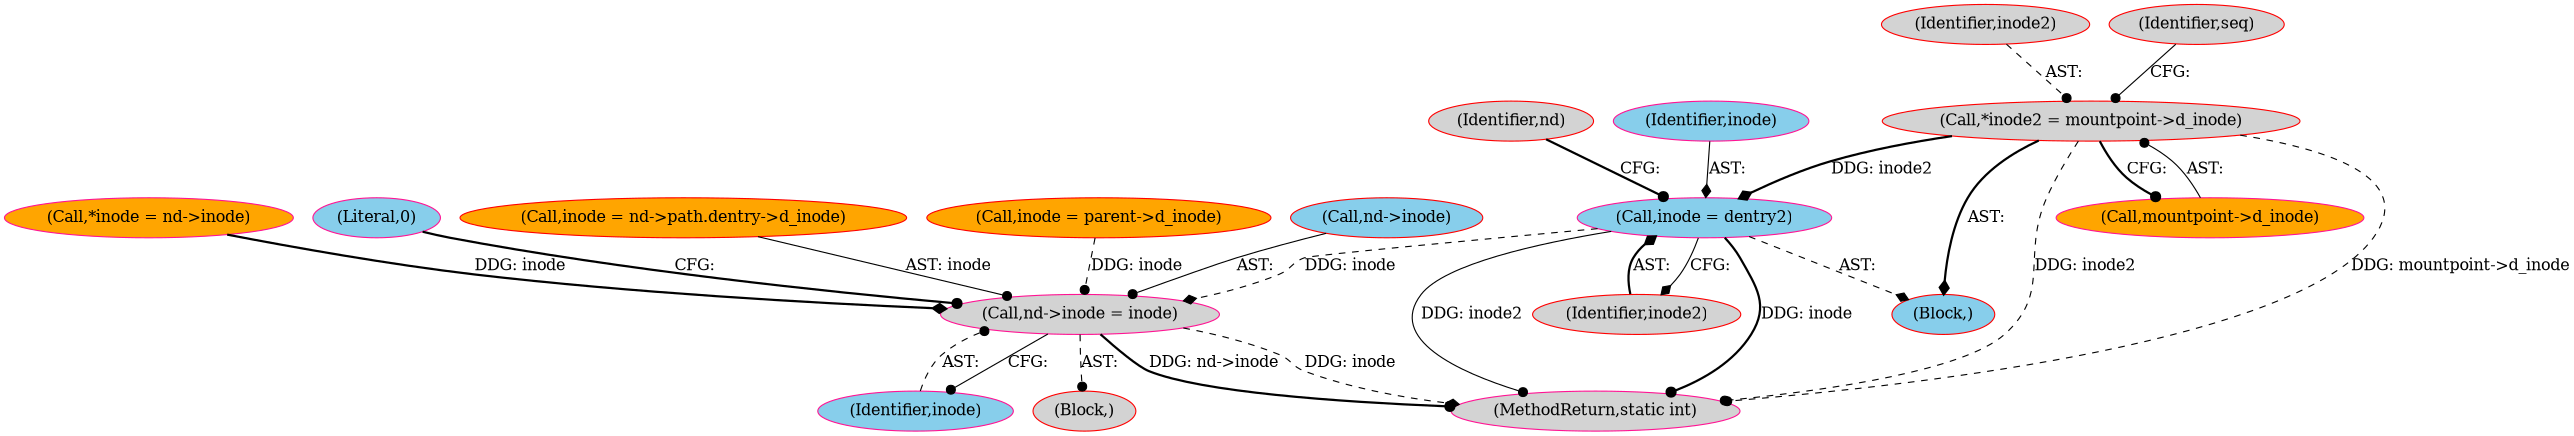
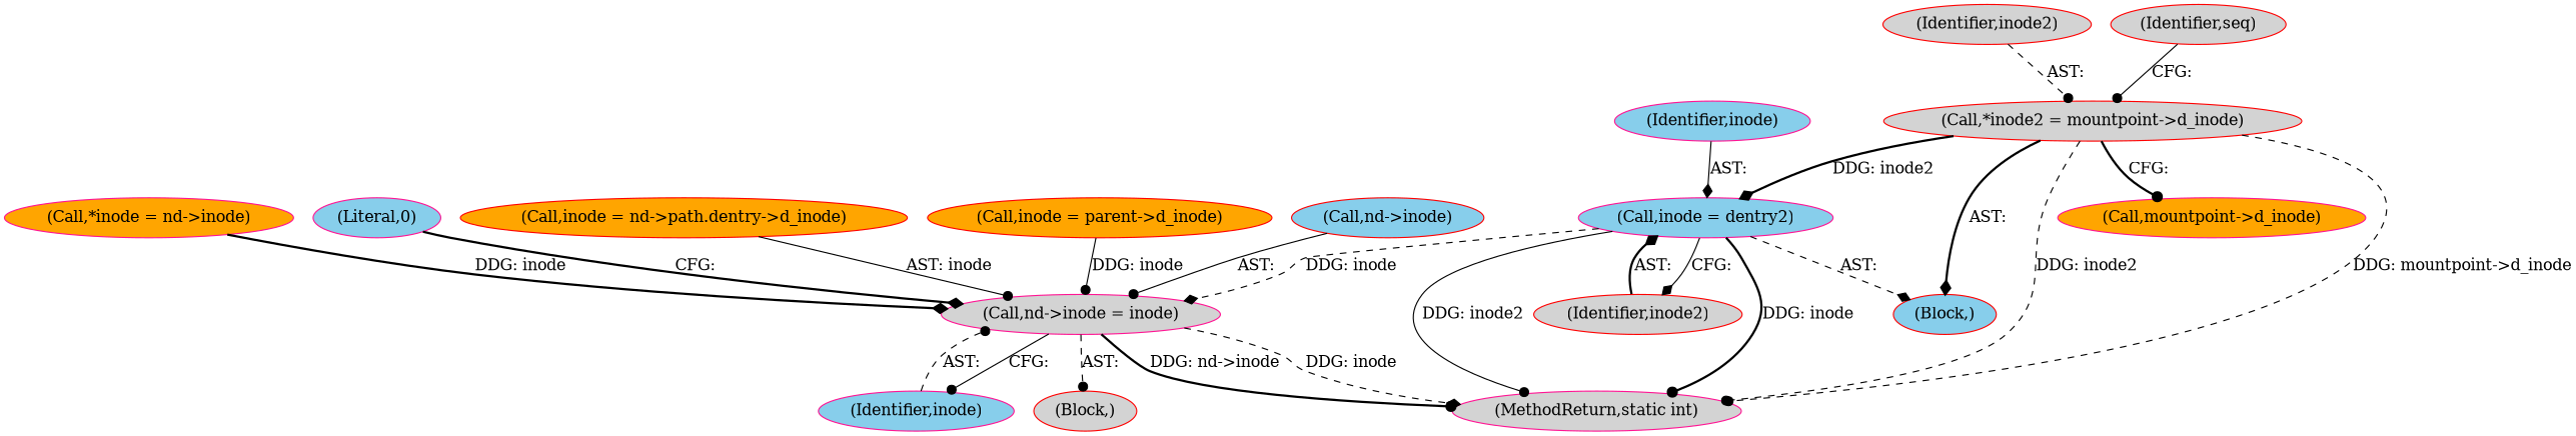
  digraph {
    node [color=red fillcolor=lightgrey style=filled]
    edge [arrowhead=dot style=bold]
    n1 [label="(Call,*inode2 = mountpoint->d_inode)"]
    n2 [color=deeppink fillcolor=skyblue label="(Call,inode = dentry2)"]
    n3 [fillcolor=skyblue label="(Block,)"]
    n4 [color=deeppink fillcolor=orange label="(Call,mountpoint->d_inode)"]
    n5 [color=deeppink label="(MethodReturn,static int)"]
    n6 [color=deeppink label="(Call,nd->inode = inode)"]
    n7 [label="(Identifier,inode2)"]
    n8 [color=deeppink fillcolor=skyblue label="(Identifier,inode)"]
    n9 [label="(Block,)"]
    n10 [fillcolor=orange label="(Call,inode = parent->d_inode)"]
    n11 [label="(Identifier,inode2)"]
-   n12 [label="(Identifier,nd)"]
    n13 [fillcolor=skyblue label="(Call,nd->inode)"]
    n14 [color=deeppink fillcolor=orange label="(Call,*inode = nd->inode)"]
    n15 [color=deeppink fillcolor=skyblue label="(Literal,0)"]
    n16 [fillcolor=orange label="(Call,inode = nd->path.dentry->d_inode)"]
    n17 [label="(Identifier,seq)"]
    n18 [color=deeppink fillcolor=skyblue label="(Identifier,inode)"]
    n1 -> n2 [arrowhead=diamond label="DDG: inode2"]
    n1 -> n3 [arrowhead=diamond label="AST: "]
    n1 -> n4 [label="CFG: "]
    n1 -> n5 [label="DDG: inode2" style=dashed]
    n1 -> n5 [label="DDG: mountpoint->d_inode" style=dashed]
    n2 -> n3 [arrowhead=diamond label="AST: " style=dashed]
    n2 -> n5 [label="DDG: inode2" style=solid]
    n2 -> n5 [label="DDG: inode"]
    n2 -> n6 [arrowhead=diamond label="DDG: inode" style=dashed]
    n2 -> n7 [arrowhead=diamond label="CFG: " style=solid]
-   n4 -> n1 [label="AST: " style=solid]
    n6 -> n5 [label="DDG: nd->inode"]
    n6 -> n5 [arrowhead=diamond label="DDG: inode" style=dashed]
    n6 -> n8 [label="CFG: " style=solid]
    n6 -> n9 [label="AST: " style=dashed]
    n7 -> n2 [arrowhead=diamond label="AST: "]
    n8 -> n6 [label="AST: " style=dashed]
-   n10 -> n6 [label="DDG: inode" style=dashed]
+   n10 -> n6 [label="DDG: inode" style=solid]
    n11 -> n1 [label="AST: " style=dashed]
-   n12 -> n2 [label="CFG: "]
    n13 -> n6 [label="AST: " style=solid]
    n14 -> n6 [arrowhead=diamond label="DDG: inode"]
-   n15 -> n6 [label="CFG: "]
+   n15 -> n6 [arrowhead=diamond label="CFG: "]
    n16 -> n6 [label="AST: inode" style=solid]
    n17 -> n1 [label="CFG: " style=solid]
    n18 -> n2 [arrowhead=diamond label="AST: " style=solid]
  }
